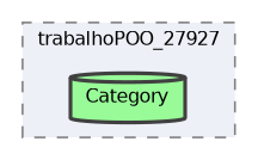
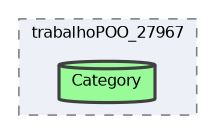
  digraph {
    compound=true
    n1 [color=grey25 fillcolor=palegreen fontname=Helvetica fontsize=10 height=0.2 label=Category shape=cylinder style="filled,bold" width=0.4]
    subgraph cluster_1 {
      bgcolor="#edf0f7"
      fontname=Helvetica
      fontsize=10
-     label=trabalhoPOO_27927
+     label=trabalhoPOO_27967
      pencolor=grey50
      style="filled,dashed"
      n1
    }
  }
